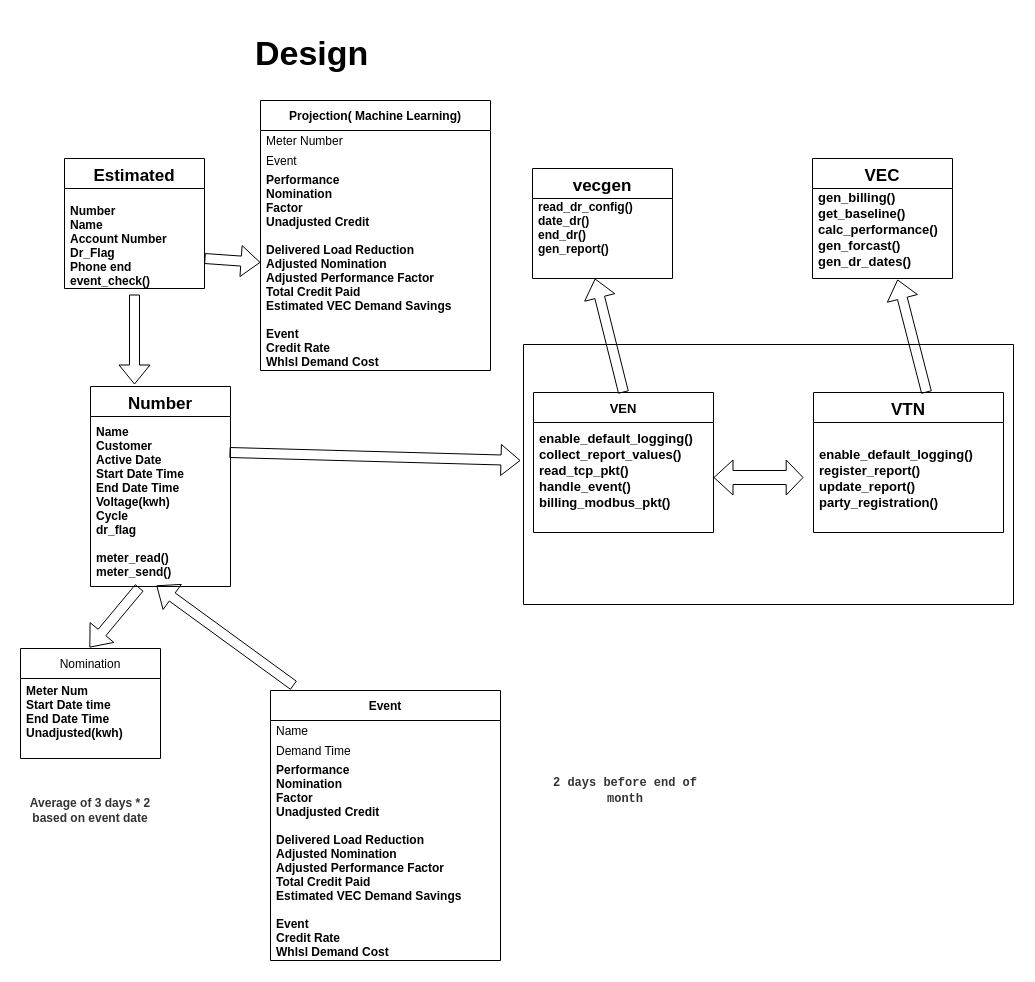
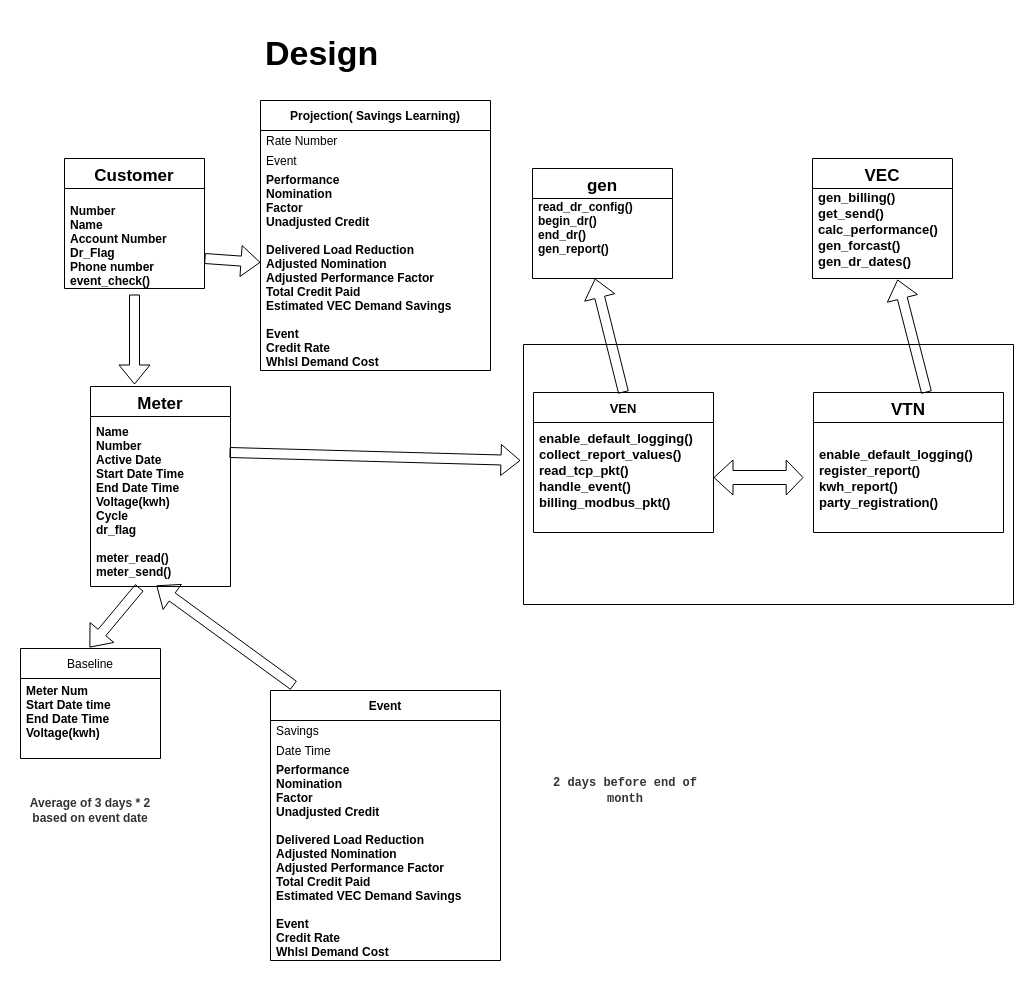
  <mxCell id="0" />
  <mxCell id="1" parent="0" />
  <mxCell id="2" value="" style="shape=flexArrow;endArrow=classic;html=1;rounded=0;" parent="1" edge="1"><mxGeometry width="50" height="50" relative="1" as="geometry"><mxPoint x="229" y="452" as="sourcePoint" /><mxPoint x="520" y="460" as="targetPoint" /></mxGeometry></mxCell>
  <mxCell id="3" value="" style="shape=flexArrow;endArrow=classic;startArrow=classic;html=1;rounded=0;width=14;endSize=5.27;" parent="1" source="10" edge="1"><mxGeometry width="100" height="100" relative="1" as="geometry"><mxPoint x="698" y="440" as="sourcePoint" /><mxPoint x="803" y="477" as="targetPoint" /></mxGeometry></mxCell>
- <mxCell id="4" value="Number" style="swimlane;fontStyle=1;childLayout=stackLayout;horizontal=1;startSize=30;horizontalStack=0;resizeParent=1;resizeParentMax=0;resizeLast=0;collapsible=1;marginBottom=0;fontSize=17;" parent="1" vertex="1"><mxGeometry x="90" y="386" width="140" height="200" as="geometry"><mxRectangle x="104" y="372" width="80" height="30" as="alternateBounds" /></mxGeometry></mxCell>
- <mxCell id="5" value="Name&#10;Customer&#10;Active Date&#10;Start Date Time&#10;End Date Time&#10;Voltage(kwh)&#10;Cycle&#10;dr_flag&#10;&#10;meter_read()&#10;meter_send()" style="text;strokeColor=none;fillColor=none;align=left;verticalAlign=middle;spacingLeft=4;spacingRight=4;overflow=hidden;points=[[0,0.5],[1,0.5]];portConstraint=eastwest;rotatable=0;fontStyle=1" parent="4" vertex="1"><mxGeometry y="30" width="140" height="170" as="geometry" /></mxCell>
+ <mxCell id="4" value="Meter" style="swimlane;fontStyle=1;childLayout=stackLayout;horizontal=1;startSize=30;horizontalStack=0;resizeParent=1;resizeParentMax=0;resizeLast=0;collapsible=1;marginBottom=0;fontSize=17;" parent="1" vertex="1"><mxGeometry x="90" y="386" width="140" height="200" as="geometry"><mxRectangle x="104" y="372" width="80" height="30" as="alternateBounds" /></mxGeometry></mxCell>
+ <mxCell id="5" value="Name&#10;Number&#10;Active Date&#10;Start Date Time&#10;End Date Time&#10;Voltage(kwh)&#10;Cycle&#10;dr_flag&#10;&#10;meter_read()&#10;meter_send()" style="text;strokeColor=none;fillColor=none;align=left;verticalAlign=middle;spacingLeft=4;spacingRight=4;overflow=hidden;points=[[0,0.5],[1,0.5]];portConstraint=eastwest;rotatable=0;fontStyle=1" parent="4" vertex="1"><mxGeometry y="30" width="140" height="170" as="geometry" /></mxCell>
  <mxCell id="6" value="VTN" style="swimlane;fontStyle=1;childLayout=stackLayout;horizontal=1;startSize=30;horizontalStack=0;resizeParent=1;resizeParentMax=0;resizeLast=0;collapsible=1;marginBottom=0;fontSize=17;" parent="1" vertex="1"><mxGeometry x="813" y="392" width="190" height="140" as="geometry" /></mxCell>
- <mxCell id="7" value="enable_default_logging()&#10;register_report()&#10;update_report()&#10;party_registration()" style="text;strokeColor=none;fillColor=none;align=left;verticalAlign=middle;spacingLeft=4;spacingRight=4;overflow=hidden;points=[[0,0.5],[1,0.5]];portConstraint=eastwest;rotatable=0;fontSize=13;fontStyle=1" parent="6" vertex="1"><mxGeometry y="30" width="190" height="110" as="geometry" /></mxCell>
+ <mxCell id="7" value="enable_default_logging()&#10;register_report()&#10;kwh_report()&#10;party_registration()" style="text;strokeColor=none;fillColor=none;align=left;verticalAlign=middle;spacingLeft=4;spacingRight=4;overflow=hidden;points=[[0,0.5],[1,0.5]];portConstraint=eastwest;rotatable=0;fontSize=13;fontStyle=1" parent="6" vertex="1"><mxGeometry y="30" width="190" height="110" as="geometry" /></mxCell>
  <mxCell id="8" value="&lt;b style=&quot;font-size: 12px ; text-align: left&quot;&gt;&lt;br&gt;&lt;/b&gt;" style="text;html=1;align=center;verticalAlign=middle;resizable=0;points=[];autosize=1;strokeColor=none;fillColor=none;fontSize=17;" parent="1" vertex="1"><mxGeometry x="594.5" y="258" width="20" height="30" as="geometry" /></mxCell>
  <mxCell id="9" value="VEN" style="swimlane;fontStyle=1;childLayout=stackLayout;horizontal=1;startSize=30;horizontalStack=0;resizeParent=1;resizeParentMax=0;resizeLast=0;collapsible=1;marginBottom=0;fontSize=13;" parent="1" vertex="1"><mxGeometry x="533" y="392" width="180" height="140" as="geometry" /></mxCell>
  <mxCell id="10" value="enable_default_logging()&#10;collect_report_values()&#10;read_tcp_pkt()&#10;handle_event()&#10;billing_modbus_pkt()&#10;" style="text;strokeColor=none;fillColor=none;align=left;verticalAlign=middle;spacingLeft=4;spacingRight=4;overflow=hidden;points=[[0,0.5],[1,0.5]];portConstraint=eastwest;rotatable=0;fontSize=13;fontStyle=1" parent="9" vertex="1"><mxGeometry y="30" width="180" height="110" as="geometry" /></mxCell>
  <mxCell id="11" value="VEC" style="swimlane;fontStyle=1;childLayout=stackLayout;horizontal=1;startSize=30;horizontalStack=0;resizeParent=1;resizeParentMax=0;resizeLast=0;collapsible=1;marginBottom=0;fontSize=17;" parent="1" vertex="1"><mxGeometry x="812" y="158" width="140" height="120" as="geometry" /></mxCell>
- <mxCell id="12" value="gen_billing()&#10;get_baseline()&#10;calc_performance()&#10;gen_forcast()&#10;gen_dr_dates()&#10;&#10;&#10;" style="text;strokeColor=none;fillColor=none;align=left;verticalAlign=middle;spacingLeft=4;spacingRight=4;overflow=hidden;points=[[0,0.5],[1,0.5]];portConstraint=eastwest;rotatable=0;fontSize=13;fontStyle=1" parent="11" vertex="1"><mxGeometry y="30" width="140" height="90" as="geometry" /></mxCell>
+ <mxCell id="12" value="gen_billing()&#10;get_send()&#10;calc_performance()&#10;gen_forcast()&#10;gen_dr_dates()&#10;&#10;&#10;" style="text;strokeColor=none;fillColor=none;align=left;verticalAlign=middle;spacingLeft=4;spacingRight=4;overflow=hidden;points=[[0,0.5],[1,0.5]];portConstraint=eastwest;rotatable=0;fontSize=13;fontStyle=1" parent="11" vertex="1"><mxGeometry y="30" width="140" height="90" as="geometry" /></mxCell>
  <mxCell id="13" value="" style="shape=flexArrow;endArrow=classic;html=1;rounded=0;fontSize=13;entryX=0.643;entryY=1.333;entryDx=0;entryDy=0;entryPerimeter=0;exitX=0.595;exitY=0;exitDx=0;exitDy=0;exitPerimeter=0;" parent="1" source="6" edge="1"><mxGeometry width="50" height="50" relative="1" as="geometry"><mxPoint x="897" y="319" as="sourcePoint" /><mxPoint x="897.02" y="278.99" as="targetPoint" /></mxGeometry></mxCell>
- <mxCell id="14" value="Estimated" style="swimlane;fontStyle=1;childLayout=stackLayout;horizontal=1;startSize=30;horizontalStack=0;resizeParent=1;resizeParentMax=0;resizeLast=0;collapsible=1;marginBottom=0;fontSize=17;" parent="1" vertex="1"><mxGeometry x="64" y="158" width="140" height="130" as="geometry" /></mxCell>
- <mxCell id="15" value="&#10;Number&#10;Name&#10;Account Number&#10;Dr_Flag&#10;Phone end&#10;event_check()" style="text;strokeColor=none;fillColor=none;align=left;verticalAlign=middle;spacingLeft=4;spacingRight=4;overflow=hidden;points=[[0,0.5],[1,0.5]];portConstraint=eastwest;rotatable=0;fontSize=12;fontStyle=1" parent="14" vertex="1"><mxGeometry y="30" width="140" height="100" as="geometry" /></mxCell>
- <mxCell id="16" value="vecgen" style="swimlane;fontStyle=1;childLayout=stackLayout;horizontal=1;startSize=30;horizontalStack=0;resizeParent=1;resizeParentMax=0;resizeLast=0;collapsible=1;marginBottom=0;fontSize=17;" parent="1" vertex="1"><mxGeometry x="532" y="168" width="140" height="110" as="geometry" /></mxCell>
- <mxCell id="17" value="read_dr_config()&#10;date_dr()&#10;end_dr()&#10;gen_report()&#10;&#10;&#10;" style="text;strokeColor=none;fillColor=none;align=left;verticalAlign=middle;spacingLeft=4;spacingRight=4;overflow=hidden;points=[[0,0.5],[1,0.5]];portConstraint=eastwest;rotatable=0;fontSize=12;fontStyle=1" parent="16" vertex="1"><mxGeometry y="30" width="140" height="80" as="geometry" /></mxCell>
+ <mxCell id="14" value="Customer" style="swimlane;fontStyle=1;childLayout=stackLayout;horizontal=1;startSize=30;horizontalStack=0;resizeParent=1;resizeParentMax=0;resizeLast=0;collapsible=1;marginBottom=0;fontSize=17;" parent="1" vertex="1"><mxGeometry x="64" y="158" width="140" height="130" as="geometry" /></mxCell>
+ <mxCell id="15" value="&#10;Number&#10;Name&#10;Account Number&#10;Dr_Flag&#10;Phone number&#10;event_check()" style="text;strokeColor=none;fillColor=none;align=left;verticalAlign=middle;spacingLeft=4;spacingRight=4;overflow=hidden;points=[[0,0.5],[1,0.5]];portConstraint=eastwest;rotatable=0;fontSize=12;fontStyle=1" parent="14" vertex="1"><mxGeometry y="30" width="140" height="100" as="geometry" /></mxCell>
+ <mxCell id="16" value="gen" style="swimlane;fontStyle=1;childLayout=stackLayout;horizontal=1;startSize=30;horizontalStack=0;resizeParent=1;resizeParentMax=0;resizeLast=0;collapsible=1;marginBottom=0;fontSize=17;" parent="1" vertex="1"><mxGeometry x="532" y="168" width="140" height="110" as="geometry" /></mxCell>
+ <mxCell id="17" value="read_dr_config()&#10;begin_dr()&#10;end_dr()&#10;gen_report()&#10;&#10;&#10;" style="text;strokeColor=none;fillColor=none;align=left;verticalAlign=middle;spacingLeft=4;spacingRight=4;overflow=hidden;points=[[0,0.5],[1,0.5]];portConstraint=eastwest;rotatable=0;fontSize=12;fontStyle=1" parent="16" vertex="1"><mxGeometry y="30" width="140" height="80" as="geometry" /></mxCell>
  <mxCell id="18" value="" style="shape=flexArrow;endArrow=classic;html=1;rounded=0;fontSize=13;exitX=0.5;exitY=0;exitDx=0;exitDy=0;" parent="1" source="9" edge="1"><mxGeometry width="50" height="50" relative="1" as="geometry"><mxPoint x="544.5" y="328" as="sourcePoint" /><mxPoint x="594.5" y="278" as="targetPoint" /></mxGeometry></mxCell>
  <mxCell id="19" value="" style="shape=flexArrow;endArrow=classic;html=1;rounded=0;fontSize=17;exitX=0.5;exitY=1.06;exitDx=0;exitDy=0;exitPerimeter=0;" parent="1" source="15" edge="1"><mxGeometry width="50" height="50" relative="1" as="geometry"><mxPoint x="134" y="384" as="sourcePoint" /><mxPoint x="134" y="384" as="targetPoint" /></mxGeometry></mxCell>
- <mxCell id="20" value="&lt;h1&gt;Design&amp;nbsp;&lt;/h1&gt;" style="text;html=1;strokeColor=none;fillColor=none;spacing=5;spacingTop=-20;whiteSpace=wrap;overflow=hidden;rounded=0;fontSize=17;" parent="1" vertex="1"><mxGeometry x="250" y="20" width="340" height="60" as="geometry" /></mxCell>
+ <mxCell id="20" value="&lt;h1&gt;Design&amp;nbsp;&lt;/h1&gt;" style="text;html=1;strokeColor=none;fillColor=none;spacing=5;spacingTop=-20;whiteSpace=wrap;overflow=hidden;rounded=0;fontSize=17;" parent="1" vertex="1"><mxGeometry x="260" y="20" width="340" height="60" as="geometry" /></mxCell>
  <mxCell id="21" value="" style="swimlane;startSize=0;fontSize=13;" parent="1" vertex="1"><mxGeometry x="523" y="344" width="490" height="260" as="geometry" /></mxCell>
  <mxCell id="22" value="Event" style="swimlane;fontStyle=1;childLayout=stackLayout;horizontal=1;startSize=30;horizontalStack=0;resizeParent=1;resizeParentMax=0;resizeLast=0;collapsible=1;marginBottom=0;" parent="1" vertex="1"><mxGeometry x="270" y="690" width="230" height="270" as="geometry" /></mxCell>
- <mxCell id="23" value="Name" style="text;strokeColor=none;fillColor=none;align=left;verticalAlign=middle;spacingLeft=4;spacingRight=4;overflow=hidden;points=[[0,0.5],[1,0.5]];portConstraint=eastwest;rotatable=0;" parent="22" vertex="1"><mxGeometry y="30" width="230" height="20" as="geometry" /></mxCell>
- <mxCell id="24" value="Demand Time" style="text;strokeColor=none;fillColor=none;align=left;verticalAlign=middle;spacingLeft=4;spacingRight=4;overflow=hidden;points=[[0,0.5],[1,0.5]];portConstraint=eastwest;rotatable=0;" parent="22" vertex="1"><mxGeometry y="50" width="230" height="20" as="geometry" /></mxCell>
+ <mxCell id="23" value="Savings" style="text;strokeColor=none;fillColor=none;align=left;verticalAlign=middle;spacingLeft=4;spacingRight=4;overflow=hidden;points=[[0,0.5],[1,0.5]];portConstraint=eastwest;rotatable=0;" parent="22" vertex="1"><mxGeometry y="30" width="230" height="20" as="geometry" /></mxCell>
+ <mxCell id="24" value="Date Time" style="text;strokeColor=none;fillColor=none;align=left;verticalAlign=middle;spacingLeft=4;spacingRight=4;overflow=hidden;points=[[0,0.5],[1,0.5]];portConstraint=eastwest;rotatable=0;" parent="22" vertex="1"><mxGeometry y="50" width="230" height="20" as="geometry" /></mxCell>
  <mxCell id="25" value="Performance&#10;Nomination&#10;Factor&#10;Unadjusted Credit&#10;&#10;Delivered Load Reduction&#10;Adjusted Nomination&#10;Adjusted Performance Factor&#10;Total Credit Paid&#10;Estimated VEC Demand Savings&#10;&#10;Event&#10;Credit Rate&#10;Whlsl Demand Cost" style="text;strokeColor=none;fillColor=none;align=left;verticalAlign=middle;spacingLeft=4;spacingRight=4;overflow=hidden;points=[[0,0.5],[1,0.5]];portConstraint=eastwest;rotatable=0;fontStyle=1" parent="22" vertex="1"><mxGeometry y="70" width="230" height="200" as="geometry" /></mxCell>
  <mxCell id="26" value="" style="shape=flexArrow;endArrow=classic;html=1;rounded=0;entryX=0.471;entryY=0.994;entryDx=0;entryDy=0;entryPerimeter=0;exitX=0.436;exitY=0;exitDx=0;exitDy=0;exitPerimeter=0;" parent="1" target="5" edge="1"><mxGeometry width="50" height="50" relative="1" as="geometry"><mxPoint x="293.28" y="685" as="sourcePoint" /><mxPoint x="160" y="635" as="targetPoint" /></mxGeometry></mxCell>
- <mxCell id="27" value="Nomination" style="swimlane;fontStyle=0;childLayout=stackLayout;horizontal=1;startSize=30;horizontalStack=0;resizeParent=1;resizeParentMax=0;resizeLast=0;collapsible=1;marginBottom=0;" parent="1" vertex="1"><mxGeometry x="20" y="648" width="140" height="110" as="geometry" /></mxCell>
- <mxCell id="28" value="Meter Num&#10;Start Date time&#10;End Date Time&#10;Unadjusted(kwh)&#10;" style="text;strokeColor=none;fillColor=none;align=left;verticalAlign=middle;spacingLeft=4;spacingRight=4;overflow=hidden;points=[[0,0.5],[1,0.5]];portConstraint=eastwest;rotatable=0;fontStyle=1" parent="27" vertex="1"><mxGeometry y="30" width="140" height="80" as="geometry" /></mxCell>
+ <mxCell id="27" value="Baseline" style="swimlane;fontStyle=0;childLayout=stackLayout;horizontal=1;startSize=30;horizontalStack=0;resizeParent=1;resizeParentMax=0;resizeLast=0;collapsible=1;marginBottom=0;" parent="1" vertex="1"><mxGeometry x="20" y="648" width="140" height="110" as="geometry" /></mxCell>
+ <mxCell id="28" value="Meter Num&#10;Start Date time&#10;End Date Time&#10;Voltage(kwh)&#10;" style="text;strokeColor=none;fillColor=none;align=left;verticalAlign=middle;spacingLeft=4;spacingRight=4;overflow=hidden;points=[[0,0.5],[1,0.5]];portConstraint=eastwest;rotatable=0;fontStyle=1" parent="27" vertex="1"><mxGeometry y="30" width="140" height="80" as="geometry" /></mxCell>
  <mxCell id="29" value="" style="shape=flexArrow;endArrow=classic;html=1;rounded=0;entryX=0.5;entryY=0;entryDx=0;entryDy=0;" parent="1" edge="1"><mxGeometry width="50" height="50" relative="1" as="geometry"><mxPoint x="139" y="587" as="sourcePoint" /><mxPoint x="89" y="647" as="targetPoint" /></mxGeometry></mxCell>
- <mxCell id="30" value="Projection( Machine Learning)" style="swimlane;fontStyle=1;childLayout=stackLayout;horizontal=1;startSize=30;horizontalStack=0;resizeParent=1;resizeParentMax=0;resizeLast=0;collapsible=1;marginBottom=0;" parent="1" vertex="1"><mxGeometry x="260" y="100" width="230" height="270" as="geometry" /></mxCell>
- <mxCell id="31" value="Meter Number" style="text;strokeColor=none;fillColor=none;align=left;verticalAlign=middle;spacingLeft=4;spacingRight=4;overflow=hidden;points=[[0,0.5],[1,0.5]];portConstraint=eastwest;rotatable=0;" parent="30" vertex="1"><mxGeometry y="30" width="230" height="20" as="geometry" /></mxCell>
+ <mxCell id="30" value="Projection( Savings Learning)" style="swimlane;fontStyle=1;childLayout=stackLayout;horizontal=1;startSize=30;horizontalStack=0;resizeParent=1;resizeParentMax=0;resizeLast=0;collapsible=1;marginBottom=0;" parent="1" vertex="1"><mxGeometry x="260" y="100" width="230" height="270" as="geometry" /></mxCell>
+ <mxCell id="31" value="Rate Number" style="text;strokeColor=none;fillColor=none;align=left;verticalAlign=middle;spacingLeft=4;spacingRight=4;overflow=hidden;points=[[0,0.5],[1,0.5]];portConstraint=eastwest;rotatable=0;" parent="30" vertex="1"><mxGeometry y="30" width="230" height="20" as="geometry" /></mxCell>
  <mxCell id="32" value="Event" style="text;strokeColor=none;fillColor=none;align=left;verticalAlign=middle;spacingLeft=4;spacingRight=4;overflow=hidden;points=[[0,0.5],[1,0.5]];portConstraint=eastwest;rotatable=0;" parent="30" vertex="1"><mxGeometry y="50" width="230" height="20" as="geometry" /></mxCell>
  <mxCell id="33" value="Performance&#10;Nomination&#10;Factor&#10;Unadjusted Credit&#10;&#10;Delivered Load Reduction&#10;Adjusted Nomination&#10;Adjusted Performance Factor&#10;Total Credit Paid&#10;Estimated VEC Demand Savings&#10;&#10;Event&#10;Credit Rate&#10;Whlsl Demand Cost" style="text;strokeColor=none;fillColor=none;align=left;verticalAlign=middle;spacingLeft=4;spacingRight=4;overflow=hidden;points=[[0,0.5],[1,0.5]];portConstraint=eastwest;rotatable=0;fontStyle=1" parent="30" vertex="1"><mxGeometry y="70" width="230" height="200" as="geometry" /></mxCell>
  <mxCell id="34" value="" style="shape=flexArrow;endArrow=classic;html=1;rounded=0;" parent="1" target="33" edge="1"><mxGeometry width="50" height="50" relative="1" as="geometry"><mxPoint x="204" y="258" as="sourcePoint" /><mxPoint x="254" y="208" as="targetPoint" /></mxGeometry></mxCell>
  <mxCell id="35" value="&lt;b&gt;&lt;font color=&quot;#333333&quot;&gt;Average of 3 days * 2 based on event date&lt;/font&gt;&lt;/b&gt;" style="text;html=1;strokeColor=none;fillColor=none;align=center;verticalAlign=middle;whiteSpace=wrap;overflow=hidden;" parent="1" vertex="1"><mxGeometry x="20" y="780" width="140" height="60" as="geometry" /></mxCell>
  <mxCell id="36" value="&lt;font face=&quot;Courier New&quot;&gt;&lt;b&gt;2 days before end of month&lt;/b&gt;&lt;/font&gt;" style="text;html=1;strokeColor=none;fillColor=none;align=center;verticalAlign=middle;whiteSpace=wrap;rounded=0;fontColor=#333333;" parent="1" vertex="1"><mxGeometry x="531.75" y="775" width="185.5" height="30" as="geometry" /></mxCell>
